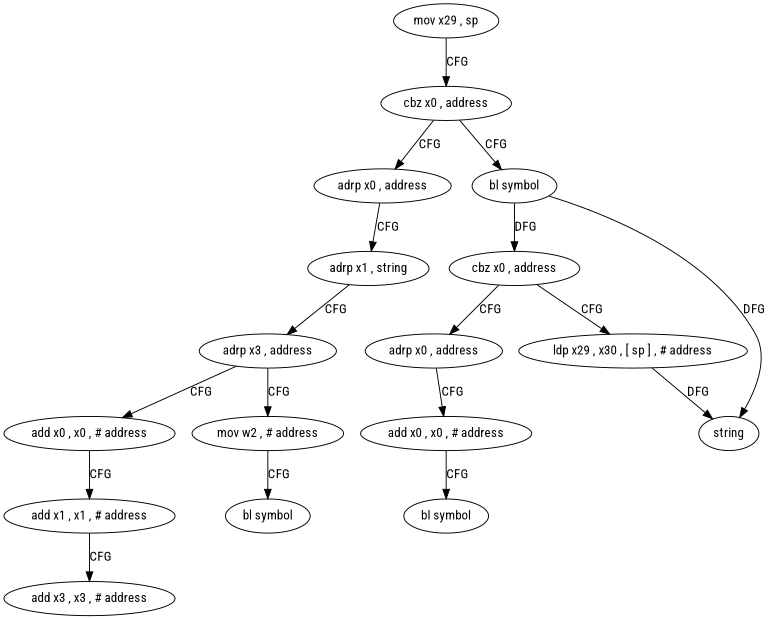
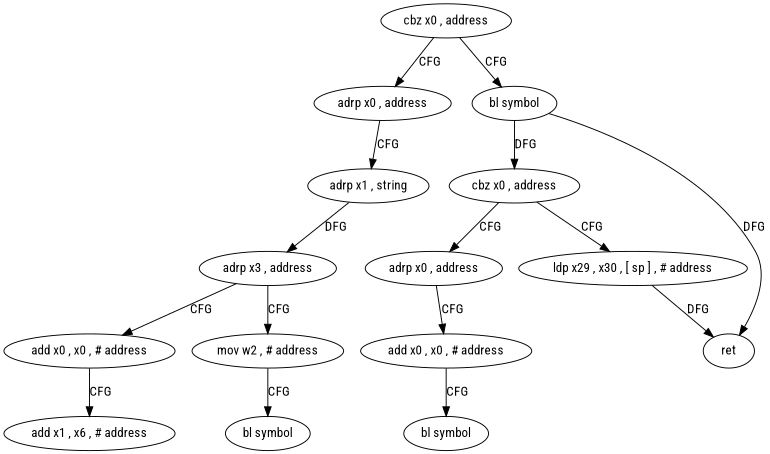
  digraph {
    fontname="Roboto Condensed"
    node [fontname="Roboto Condensed"]
    edge [fontname="Roboto Condensed"]
-   n1 [label="mov x29 , sp"]
    n2 [label="cbz x0 , address"]
    n3 [label="adrp x0 , address"]
    n4 [label="bl symbol"]
    n5 [label="adrp x1 , string"]
    n6 [label="cbz x0 , address"]
-   n7 [label=string]
+   n7 [label=ret]
    n8 [label="adrp x3 , address"]
    n9 [label="adrp x0 , address"]
    n10 [label="ldp x29 , x30 , [ sp ] , # address"]
    n11 [label="add x0 , x0 , # address"]
    n12 [label="mov w2 , # address"]
-   n13 [label="add x1 , x1 , # address"]
-   n14 [label="add x3 , x3 , # address"]
+   n13 [label="add x1 , x6 , # address"]
    n15 [label="bl symbol"]
    n16 [label="add x0 , x0 , # address"]
    n17 [label="bl symbol"]
-   n1 -> n2 [label=CFG]
    n2 -> n3 [label=CFG]
    n2 -> n4 [label=CFG]
    n3 -> n5 [label=CFG]
    n4 -> n6 [label=DFG]
    n4 -> n7 [label=DFG]
-   n5 -> n8 [label=CFG]
+   n5 -> n8 [label=DFG]
    n6 -> n9 [label=CFG]
    n6 -> n10 [label=CFG]
    n8 -> n11 [label=CFG]
    n8 -> n12 [label=CFG]
    n9 -> n16 [label=CFG]
    n10 -> n7 [label=DFG]
    n11 -> n13 [label=CFG]
    n12 -> n15 [label=CFG]
-   n13 -> n14 [label=CFG]
    n16 -> n17 [label=CFG]
  }
